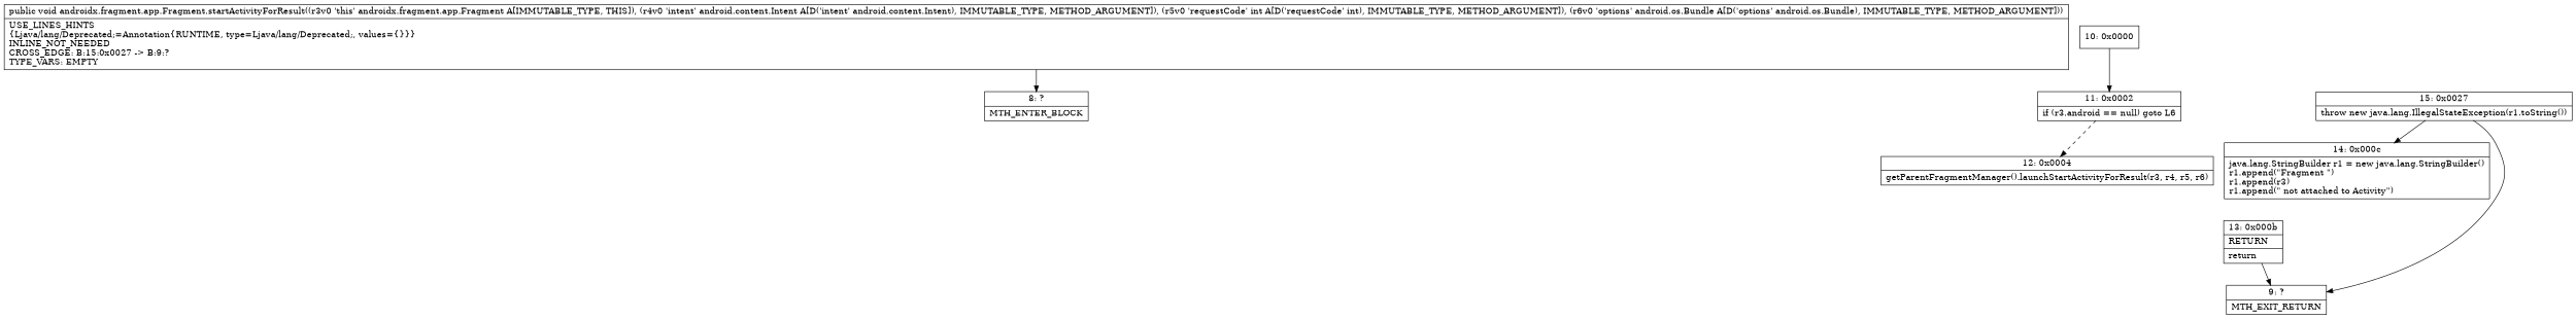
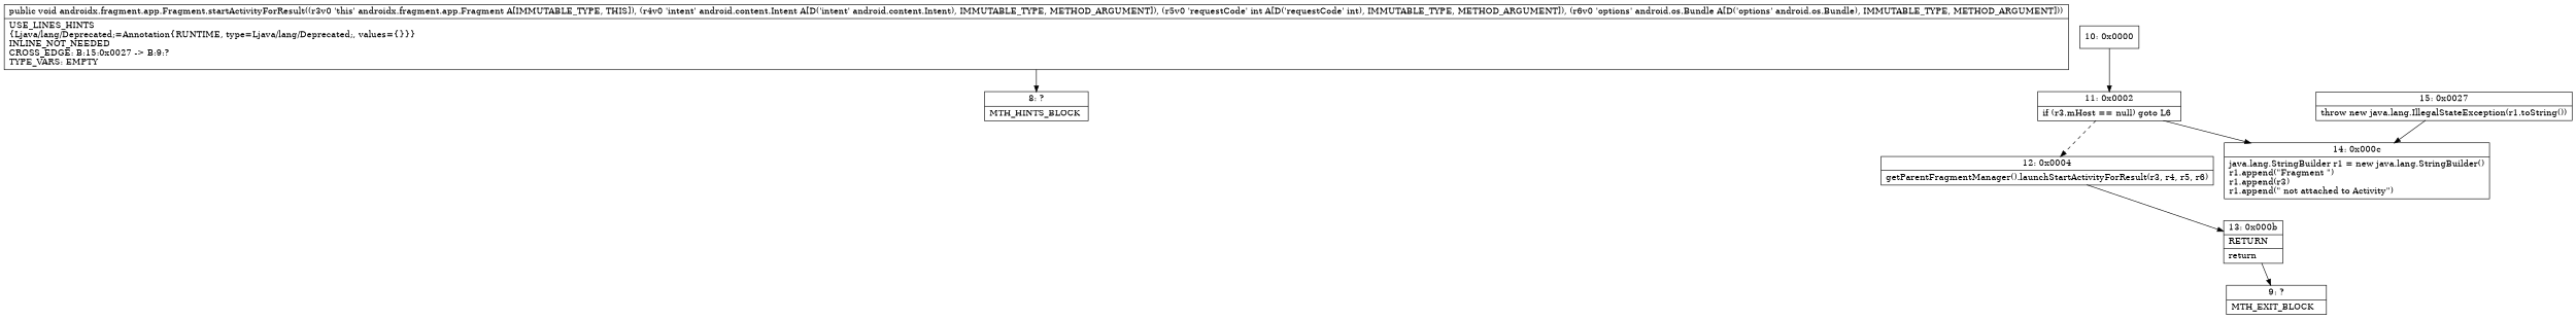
  digraph {
    node [shape=record]
-   n1 [label="{8\:\ ?|MTH_ENTER_BLOCK\l}"]
+   n1 [label="{8\:\ ?|MTH_HINTS_BLOCK\l}"]
    n2 [label="{10\:\ 0x0000}"]
-   n3 [label="{11\:\ 0x0002|if (r3.android == null) goto L6\l}"]
+   n3 [label="{11\:\ 0x0002|if (r3.mHost == null) goto L6\l}"]
    n4 [label="{12\:\ 0x0004|getParentFragmentManager().launchStartActivityForResult(r3, r4, r5, r6)\l}"]
    n5 [label="{14\:\ 0x000c|java.lang.StringBuilder r1 = new java.lang.StringBuilder()\lr1.append(\"Fragment \")\lr1.append(r3)\lr1.append(\" not attached to Activity\")\l}"]
    n6 [label="{13\:\ 0x000b|RETURN\l|return\l}"]
-   n7 [label="{9\:\ ?|MTH_EXIT_RETURN\l}"]
+   n7 [label="{9\:\ ?|MTH_EXIT_BLOCK\l}"]
    n8 [label="{15\:\ 0x0027|throw new java.lang.IllegalStateException(r1.toString())\l}"]
    n9 [label="{public void androidx.fragment.app.Fragment.startActivityForResult((r3v0 'this' androidx.fragment.app.Fragment A[IMMUTABLE_TYPE, THIS]), (r4v0 'intent' android.content.Intent A[D('intent' android.content.Intent), IMMUTABLE_TYPE, METHOD_ARGUMENT]), (r5v0 'requestCode' int A[D('requestCode' int), IMMUTABLE_TYPE, METHOD_ARGUMENT]), (r6v0 'options' android.os.Bundle A[D('options' android.os.Bundle), IMMUTABLE_TYPE, METHOD_ARGUMENT]))  | USE_LINES_HINTS\l\{Ljava\/lang\/Deprecated;=Annotation\{RUNTIME, type=Ljava\/lang\/Deprecated;, values=\{\}\}\}\lINLINE_NOT_NEEDED\lCROSS_EDGE: B:15:0x0027 \-\> B:9:?\lTYPE_VARS: EMPTY\l}"]
    n2 -> n3
    n3 -> n4 [style=dashed]
+   n3 -> n5
+   n4 -> n6
    n6 -> n7
    n8 -> n5
-   n8 -> n7
    n9 -> n1
  }
